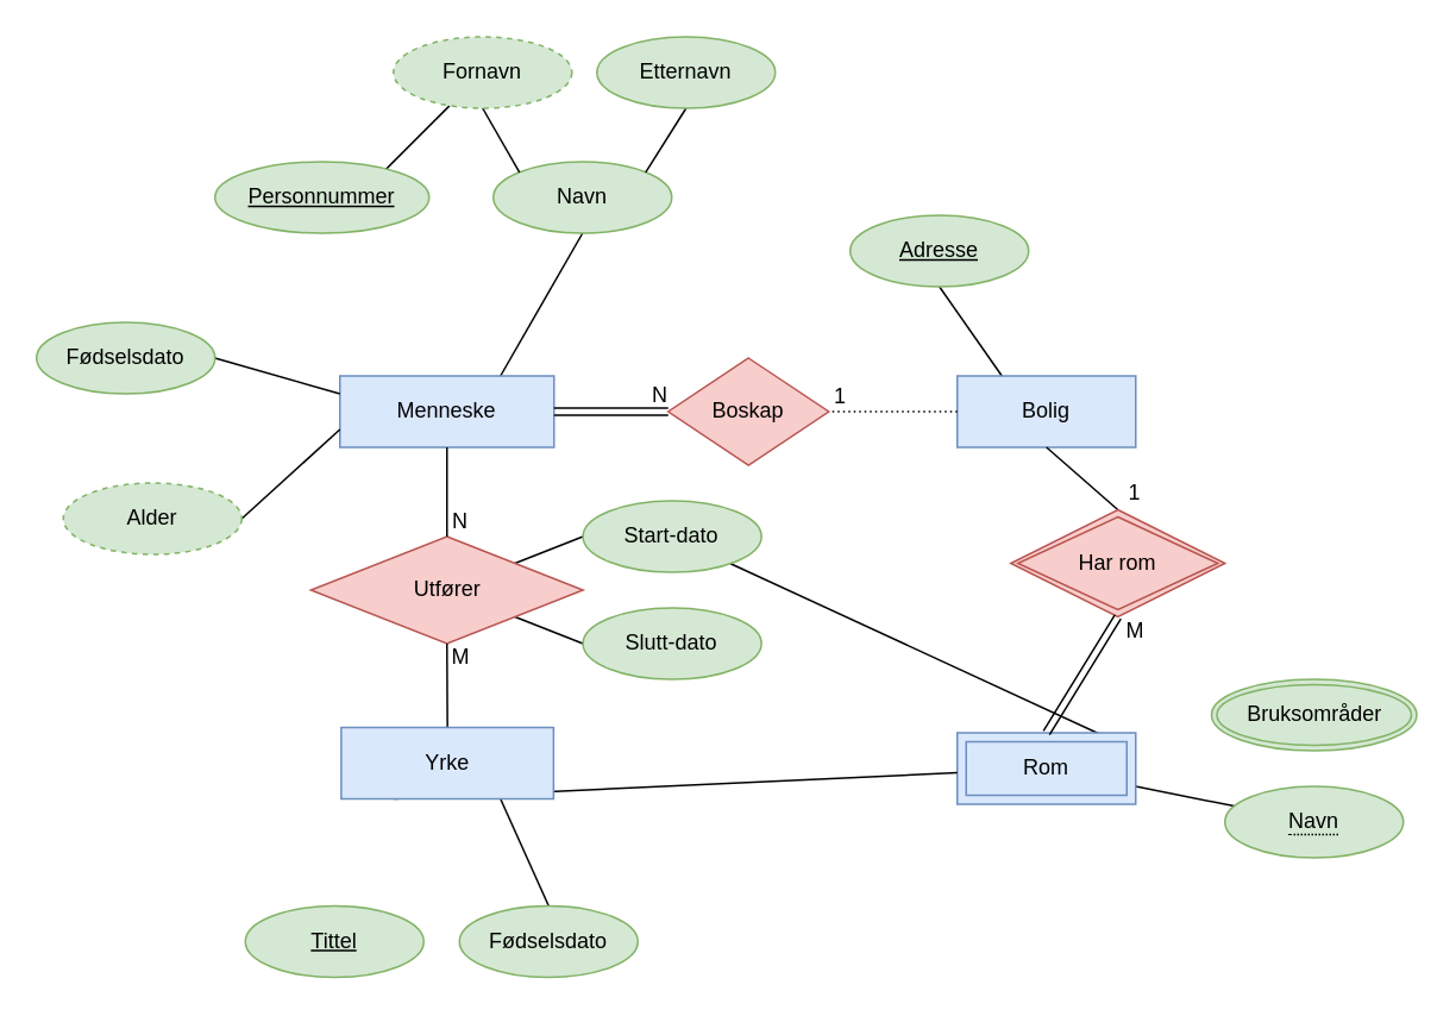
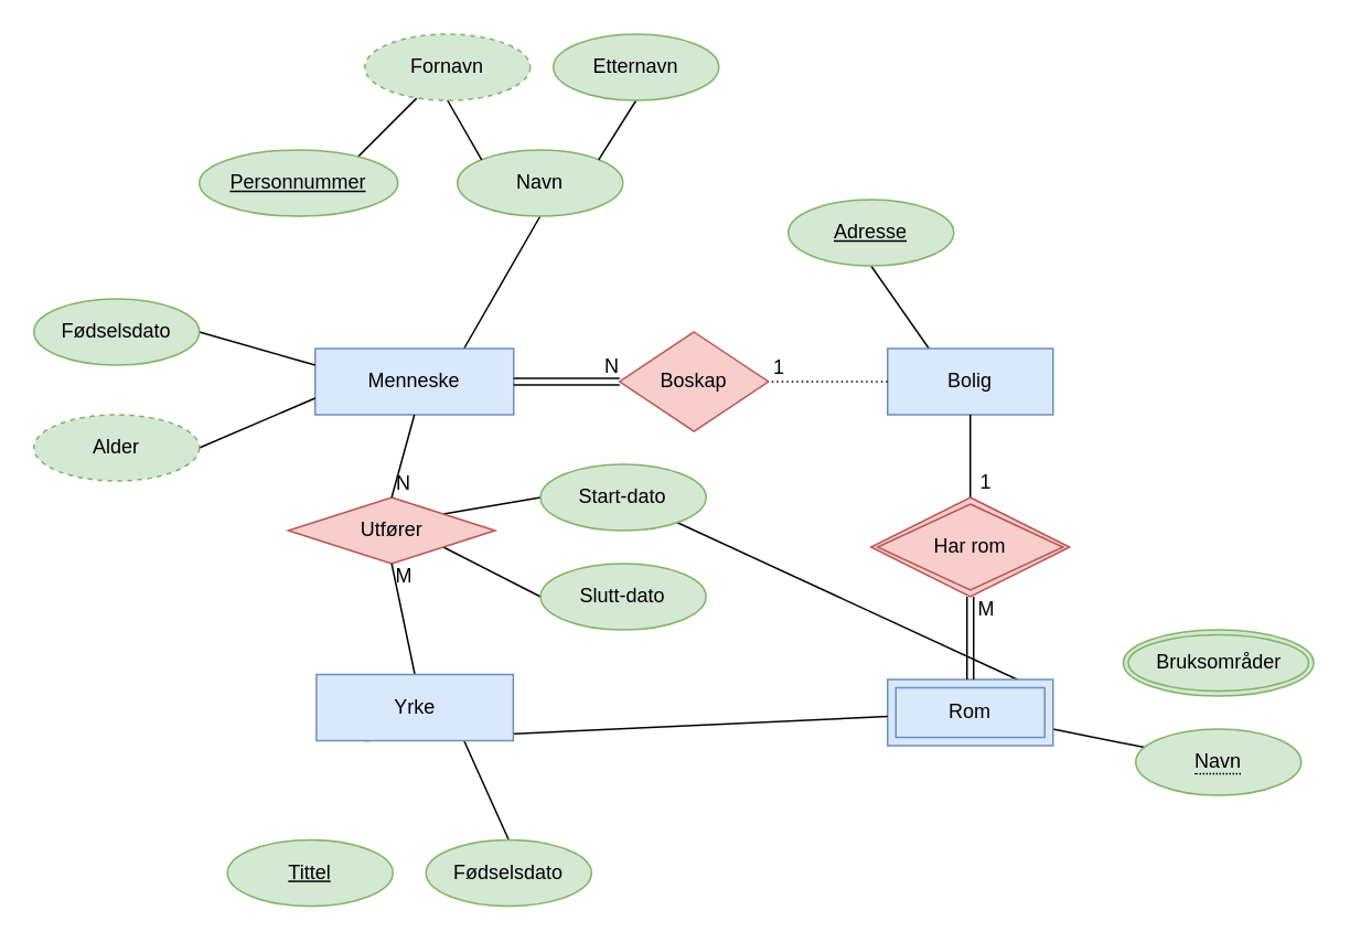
  <mxCell id="0" />
  <mxCell id="1" parent="0" />
  <mxCell id="2" style="edgeStyle=none;rounded=0;orthogonalLoop=1;jettySize=auto;html=1;exitX=0.75;exitY=0;exitDx=0;exitDy=0;entryX=0.5;entryY=1;entryDx=0;entryDy=0;endArrow=none;endFill=0;" edge="1" parent="1" source="3" target="6"><mxGeometry relative="1" as="geometry" /></mxCell>
  <mxCell id="3" value="Menneske" style="whiteSpace=wrap;html=1;align=center;fillColor=#dae8fc;strokeColor=#6c8ebf;" parent="1" vertex="1"><mxGeometry x="190" y="210" width="120" height="40" as="geometry" /></mxCell>
  <mxCell id="4" style="rounded=0;orthogonalLoop=1;jettySize=auto;html=1;exitX=0.5;exitY=1;exitDx=0;exitDy=0;endArrow=none;endFill=0;" parent="1" source="5" target="44" edge="1"><mxGeometry relative="1" as="geometry" /></mxCell>
  <mxCell id="5" value="Personnummer" style="ellipse;whiteSpace=wrap;html=1;align=center;fontStyle=4;fillColor=#d5e8d4;strokeColor=#82b366;" parent="1" vertex="1"><mxGeometry x="120" y="90" width="120" height="40" as="geometry" /></mxCell>
  <mxCell id="6" value="Navn" style="ellipse;whiteSpace=wrap;html=1;align=center;fillColor=#d5e8d4;strokeColor=#82b366;" parent="1" vertex="1"><mxGeometry x="276" y="90" width="100" height="40" as="geometry" /></mxCell>
  <mxCell id="7" style="edgeStyle=none;rounded=0;orthogonalLoop=1;jettySize=auto;html=1;exitX=1;exitY=0.5;exitDx=0;exitDy=0;entryX=0;entryY=0.25;entryDx=0;entryDy=0;endArrow=none;endFill=0;" parent="1" source="8" target="3" edge="1"><mxGeometry relative="1" as="geometry" /></mxCell>
  <mxCell id="8" value="Fødselsdato" style="ellipse;whiteSpace=wrap;html=1;align=center;fillColor=#d5e8d4;strokeColor=#82b366;" parent="1" vertex="1"><mxGeometry x="20" y="180" width="100" height="40" as="geometry" /></mxCell>
  <mxCell id="9" style="edgeStyle=none;rounded=0;orthogonalLoop=1;jettySize=auto;html=1;exitX=1;exitY=0.5;exitDx=0;exitDy=0;entryX=0;entryY=0.75;entryDx=0;entryDy=0;endArrow=none;endFill=0;" edge="1" parent="1" source="10" target="3"><mxGeometry relative="1" as="geometry" /></mxCell>
- <mxCell id="10" value="Alder" style="ellipse;whiteSpace=wrap;html=1;align=center;dashed=1;fillColor=#d5e8d4;strokeColor=#82b366;" parent="1" vertex="1"><mxGeometry x="35" y="270" width="100" height="40" as="geometry" /></mxCell>
+ <mxCell id="10" value="Alder" style="ellipse;whiteSpace=wrap;html=1;align=center;dashed=1;fillColor=#d5e8d4;strokeColor=#82b366;" parent="1" vertex="1"><mxGeometry x="20" y="250" width="100" height="40" as="geometry" /></mxCell>
  <mxCell id="11" style="edgeStyle=none;rounded=0;orthogonalLoop=1;jettySize=auto;html=1;exitX=0.5;exitY=1;exitDx=0;exitDy=0;entryX=1;entryY=0;entryDx=0;entryDy=0;endArrow=none;endFill=0;" edge="1" parent="1" source="12" target="6"><mxGeometry relative="1" as="geometry" /></mxCell>
  <mxCell id="12" value="Etternavn" style="ellipse;whiteSpace=wrap;html=1;align=center;dashed=0;fillColor=#d5e8d4;strokeColor=#82b366;" parent="1" vertex="1"><mxGeometry x="334" width="100" height="40" as="geometry" y="20" /></mxCell>
  <mxCell id="13" value="Boskap" style="shape=rhombus;perimeter=rhombusPerimeter;whiteSpace=wrap;html=1;align=center;fillColor=#f8cecc;strokeColor=#b85450;" parent="1" vertex="1"><mxGeometry x="374" y="200" width="90" height="60" as="geometry" /></mxCell>
  <mxCell id="14" style="edgeStyle=none;rounded=0;orthogonalLoop=1;jettySize=auto;html=1;exitX=0.25;exitY=0;exitDx=0;exitDy=0;entryX=0.5;entryY=1;entryDx=0;entryDy=0;endArrow=none;endFill=0;" parent="1" source="15" target="16" edge="1"><mxGeometry relative="1" as="geometry" /></mxCell>
  <mxCell id="15" value="Bolig" style="whiteSpace=wrap;html=1;align=center;fillColor=#dae8fc;strokeColor=#6c8ebf;" parent="1" vertex="1"><mxGeometry x="536" y="210" width="100" height="40" as="geometry" /></mxCell>
  <mxCell id="16" value="Adresse" style="ellipse;whiteSpace=wrap;html=1;align=center;fontStyle=4;fillColor=#d5e8d4;strokeColor=#82b366;" parent="1" vertex="1"><mxGeometry x="476" y="120" width="100" height="40" as="geometry" /></mxCell>
  <mxCell id="17" value="" style="endArrow=none;html=1;rounded=0;exitX=0.5;exitY=1;exitDx=0;exitDy=0;entryX=0.5;entryY=0;entryDx=0;entryDy=0;" parent="1" source="15" target="36" edge="1"><mxGeometry relative="1" as="geometry"><mxPoint x="576" y="270" as="sourcePoint" /><mxPoint x="586" y="300" as="targetPoint" /></mxGeometry></mxCell>
  <mxCell id="18" value="1" style="resizable=0;html=1;align=right;verticalAlign=bottom;" parent="17" connectable="0" vertex="1"><mxGeometry x="1" relative="1" as="geometry"><mxPoint x="13" y="-1" as="offset" /></mxGeometry></mxCell>
  <mxCell id="19" style="edgeStyle=none;rounded=0;orthogonalLoop=1;jettySize=auto;html=1;exitX=1;exitY=0.75;exitDx=0;exitDy=0;endArrow=none;endFill=0;" parent="1" source="21" target="22" edge="1"><mxGeometry relative="1" as="geometry" /></mxCell>
  <mxCell id="20" style="edgeStyle=none;rounded=0;orthogonalLoop=1;jettySize=auto;html=1;exitX=1;exitY=0.25;exitDx=0;exitDy=0;endArrow=none;endFill=0;" parent="1" source="21" target="45" edge="1"><mxGeometry relative="1" as="geometry" /></mxCell>
  <mxCell id="21" value="Rom" style="shape=ext;margin=3;double=1;whiteSpace=wrap;html=1;align=center;fillColor=#dae8fc;strokeColor=#6c8ebf;" parent="1" vertex="1"><mxGeometry x="536" y="410" width="100" height="40" as="geometry" /></mxCell>
  <mxCell id="22" value="&lt;span style=&quot;border-bottom: 1px dotted&quot;&gt;Navn&lt;/span&gt;" style="ellipse;whiteSpace=wrap;html=1;align=center;fillColor=#d5e8d4;strokeColor=#82b366;" parent="1" vertex="1"><mxGeometry x="686" y="440" width="100" height="40" as="geometry" /></mxCell>
  <mxCell id="23" value="Bruksområder" style="ellipse;shape=doubleEllipse;margin=3;whiteSpace=wrap;html=1;align=center;fillColor=#d5e8d4;strokeColor=#82b366;" parent="1" vertex="1"><mxGeometry x="678.5" y="380" width="115" height="40" as="geometry" /></mxCell>
  <mxCell id="24" style="edgeStyle=none;rounded=0;orthogonalLoop=1;jettySize=auto;html=1;exitX=1;exitY=0;exitDx=0;exitDy=0;entryX=0;entryY=0.5;entryDx=0;entryDy=0;endArrow=none;endFill=0;" edge="1" parent="1" source="26" target="45"><mxGeometry relative="1" as="geometry" /></mxCell>
  <mxCell id="25" style="edgeStyle=none;rounded=0;orthogonalLoop=1;jettySize=auto;html=1;exitX=1;exitY=1;exitDx=0;exitDy=0;entryX=0;entryY=0.5;entryDx=0;entryDy=0;endArrow=none;endFill=0;" edge="1" parent="1" source="26" target="46"><mxGeometry relative="1" as="geometry" /></mxCell>
- <mxCell id="26" value="Utfører" style="shape=rhombus;perimeter=rhombusPerimeter;whiteSpace=wrap;html=1;align=center;fillColor=#f8cecc;strokeColor=#b85450;" parent="1" vertex="1"><mxGeometry x="173.75" y="300" width="152.5" height="60" as="geometry" /></mxCell>
+ <mxCell id="26" value="Utfører" style="shape=rhombus;perimeter=rhombusPerimeter;whiteSpace=wrap;html=1;align=center;fillColor=#f8cecc;strokeColor=#b85450;" parent="1" vertex="1"><mxGeometry x="173.75" y="300" width="125" height="40" as="geometry" /></mxCell>
  <mxCell id="27" value="" style="endArrow=none;html=1;rounded=0;exitX=0.5;exitY=1;exitDx=0;exitDy=0;entryX=0.5;entryY=0;entryDx=0;entryDy=0;" parent="1" source="3" target="26" edge="1"><mxGeometry relative="1" as="geometry"><mxPoint x="200" y="270" as="sourcePoint" /><mxPoint x="360" y="270" as="targetPoint" /></mxGeometry></mxCell>
  <mxCell id="28" value="N" style="resizable=0;html=1;align=right;verticalAlign=bottom;" parent="27" connectable="0" vertex="1"><mxGeometry x="1" relative="1" as="geometry"><mxPoint x="12" as="offset" /></mxGeometry></mxCell>
  <mxCell id="29" value="" style="endArrow=none;html=1;rounded=0;exitX=0.5;exitY=1;exitDx=0;exitDy=0;entryX=0.5;entryY=0;entryDx=0;entryDy=0;" parent="1" source="26" target="33" edge="1"><mxGeometry relative="1" as="geometry"><mxPoint x="180" y="540" as="sourcePoint" /><mxPoint x="250" y="410" as="targetPoint" /></mxGeometry></mxCell>
  <mxCell id="30" value="M" style="resizable=0;html=1;align=left;verticalAlign=bottom;" parent="29" connectable="0" vertex="1"><mxGeometry x="-1" relative="1" as="geometry"><mxPoint x="1" y="16" as="offset" /></mxGeometry></mxCell>
  <mxCell id="31" style="edgeStyle=none;rounded=0;orthogonalLoop=1;jettySize=auto;html=1;exitX=0.25;exitY=1;exitDx=0;exitDy=0;endArrow=none;endFill=0;" parent="1" source="33" target="21" edge="1"><mxGeometry relative="1" as="geometry" /></mxCell>
  <mxCell id="32" style="edgeStyle=none;rounded=0;orthogonalLoop=1;jettySize=auto;html=1;exitX=0.75;exitY=1;exitDx=0;exitDy=0;entryX=0.5;entryY=0;entryDx=0;entryDy=0;endArrow=none;endFill=0;" parent="1" source="33" target="35" edge="1"><mxGeometry relative="1" as="geometry" /></mxCell>
  <mxCell id="33" value="Yrke" style="whiteSpace=wrap;html=1;align=center;fillColor=#dae8fc;strokeColor=#6c8ebf;" parent="1" vertex="1"><mxGeometry x="190.75" y="407" width="119" height="40" as="geometry" /></mxCell>
  <mxCell id="34" value="Tittel" style="ellipse;whiteSpace=wrap;html=1;align=center;fontStyle=4;fillColor=#d5e8d4;strokeColor=#82b366;" parent="1" vertex="1"><mxGeometry x="137" y="507" width="100" height="40" as="geometry" /></mxCell>
  <mxCell id="35" value="Fødselsdato" style="ellipse;whiteSpace=wrap;html=1;align=center;fillColor=#d5e8d4;strokeColor=#82b366;" parent="1" vertex="1"><mxGeometry x="257" y="507" width="100" height="40" as="geometry" /></mxCell>
- <mxCell id="36" value="Har rom" style="shape=rhombus;double=1;perimeter=rhombusPerimeter;whiteSpace=wrap;html=1;align=center;fillColor=#f8cecc;strokeColor=#b85450;" parent="1" vertex="1"><mxGeometry x="566" y="285" width="120" height="60" as="geometry" /></mxCell>
+ <mxCell id="36" value="Har rom" style="shape=rhombus;double=1;perimeter=rhombusPerimeter;whiteSpace=wrap;html=1;align=center;fillColor=#f8cecc;strokeColor=#b85450;" parent="1" vertex="1"><mxGeometry x="526" y="300" width="120" height="60" as="geometry" /></mxCell>
  <mxCell id="37" value="" style="shape=link;html=1;rounded=0;endArrow=none;endFill=0;entryX=0.5;entryY=1;entryDx=0;entryDy=0;exitX=0.5;exitY=0;exitDx=0;exitDy=0;" parent="1" source="21" target="36" edge="1"><mxGeometry relative="1" as="geometry"><mxPoint x="500" y="540" as="sourcePoint" /><mxPoint x="660" y="540" as="targetPoint" /></mxGeometry></mxCell>
  <mxCell id="38" value="M" style="resizable=0;html=1;align=right;verticalAlign=bottom;" parent="37" connectable="0" vertex="1"><mxGeometry x="1" relative="1" as="geometry"><mxPoint x="15" y="16" as="offset" /></mxGeometry></mxCell>
  <mxCell id="39" value="" style="endArrow=none;html=1;rounded=0;dashed=1;dashPattern=1 2;entryX=1;entryY=0.5;entryDx=0;entryDy=0;exitX=0;exitY=0.5;exitDx=0;exitDy=0;" parent="1" source="15" target="13" edge="1"><mxGeometry relative="1" as="geometry"><mxPoint x="294" y="300" as="sourcePoint" /><mxPoint x="454" y="300" as="targetPoint" /></mxGeometry></mxCell>
  <mxCell id="40" value="1" style="resizable=0;html=1;align=right;verticalAlign=bottom;" parent="39" connectable="0" vertex="1"><mxGeometry x="1" relative="1" as="geometry"><mxPoint x="10" as="offset" /></mxGeometry></mxCell>
  <mxCell id="41" value="" style="shape=link;html=1;rounded=0;entryX=0;entryY=0.5;entryDx=0;entryDy=0;exitX=1;exitY=0.5;exitDx=0;exitDy=0;" parent="1" source="3" target="13" edge="1"><mxGeometry relative="1" as="geometry"><mxPoint x="314" y="290" as="sourcePoint" /><mxPoint x="474" y="290" as="targetPoint" /></mxGeometry></mxCell>
  <mxCell id="42" value="N" style="resizable=0;html=1;align=right;verticalAlign=bottom;" parent="41" connectable="0" vertex="1"><mxGeometry x="1" relative="1" as="geometry"><mxPoint y="-1" as="offset" /></mxGeometry></mxCell>
  <mxCell id="43" style="edgeStyle=none;rounded=0;orthogonalLoop=1;jettySize=auto;html=1;exitX=0.5;exitY=1;exitDx=0;exitDy=0;entryX=0;entryY=0;entryDx=0;entryDy=0;endArrow=none;endFill=0;" edge="1" parent="1" source="44" target="6"><mxGeometry relative="1" as="geometry" /></mxCell>
  <mxCell id="44" value="Fornavn" style="ellipse;whiteSpace=wrap;html=1;align=center;dashed=1;fillColor=#d5e8d4;strokeColor=#82b366;" vertex="1" parent="1"><mxGeometry x="220" width="100" height="40" as="geometry" y="20" /></mxCell>
  <mxCell id="45" value="Start-dato" style="ellipse;whiteSpace=wrap;html=1;align=center;fillColor=#d5e8d4;strokeColor=#82b366;" vertex="1" parent="1"><mxGeometry x="326.25" y="280" width="100" height="40" as="geometry" /></mxCell>
  <mxCell id="46" value="Slutt-dato" style="ellipse;whiteSpace=wrap;html=1;align=center;fillColor=#d5e8d4;strokeColor=#82b366;" vertex="1" parent="1"><mxGeometry x="326.25" y="340" width="100" height="40" as="geometry" /></mxCell>
